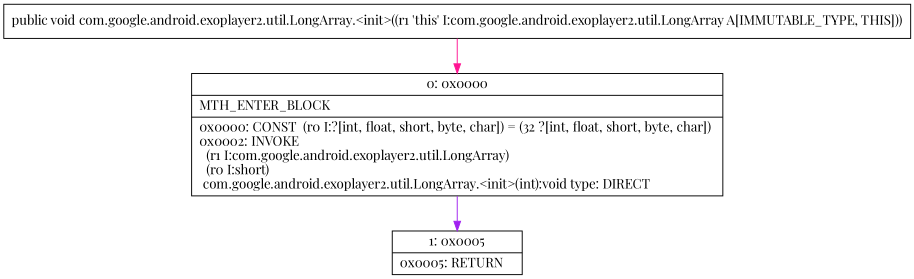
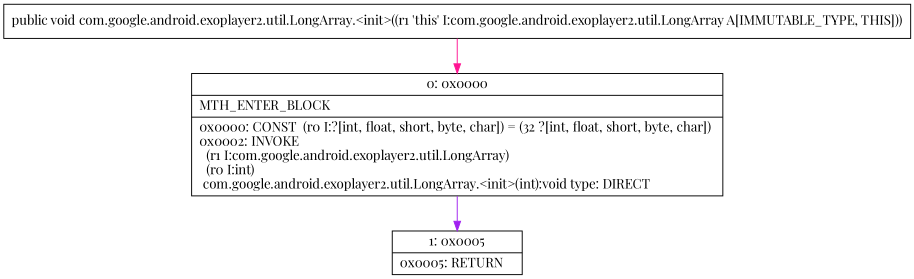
  digraph {
    fontname="Playfair Display"
    node [shape=record fontname="Playfair Display"]
    edge [fontname="Playfair Display"]
-   n1 [label="{0\:\ 0x0000|MTH_ENTER_BLOCK\l|0x0000: CONST  (r0 I:?[int, float, short, byte, char]) = (32 ?[int, float, short, byte, char]) \l0x0002: INVOKE  \l  (r1 I:com.google.android.exoplayer2.util.LongArray)\l  (r0 I:short)\l com.google.android.exoplayer2.util.LongArray.\<init\>(int):void type: DIRECT \l}"]
+   n1 [label="{0\:\ 0x0000|MTH_ENTER_BLOCK\l|0x0000: CONST  (r0 I:?[int, float, short, byte, char]) = (32 ?[int, float, short, byte, char]) \l0x0002: INVOKE  \l  (r1 I:com.google.android.exoplayer2.util.LongArray)\l  (r0 I:int)\l com.google.android.exoplayer2.util.LongArray.\<init\>(int):void type: DIRECT \l}"]
    n2 [label="{1\:\ 0x0005|0x0005: RETURN   \l}"]
    n3 [label="{public void com.google.android.exoplayer2.util.LongArray.\<init\>((r1 'this' I:com.google.android.exoplayer2.util.LongArray A[IMMUTABLE_TYPE, THIS])) }"]
    n1 -> n2 [color=purple]
    n3 -> n1 [color=deeppink]
  }
